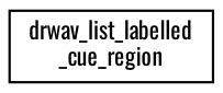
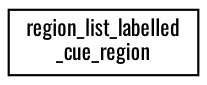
  digraph {
    rankdir=LR
    fontname=Oswald
-   n1 [color=black fillcolor=white fontname=Oswald fontsize=10 height=0.2 label="drwav_list_labelled\l_cue_region" shape=record style=filled width=0.4]
+   n1 [color=black fillcolor=white fontname=Oswald fontsize=10 height=0.2 label="region_list_labelled\l_cue_region" shape=record style=filled width=0.4]
  }
